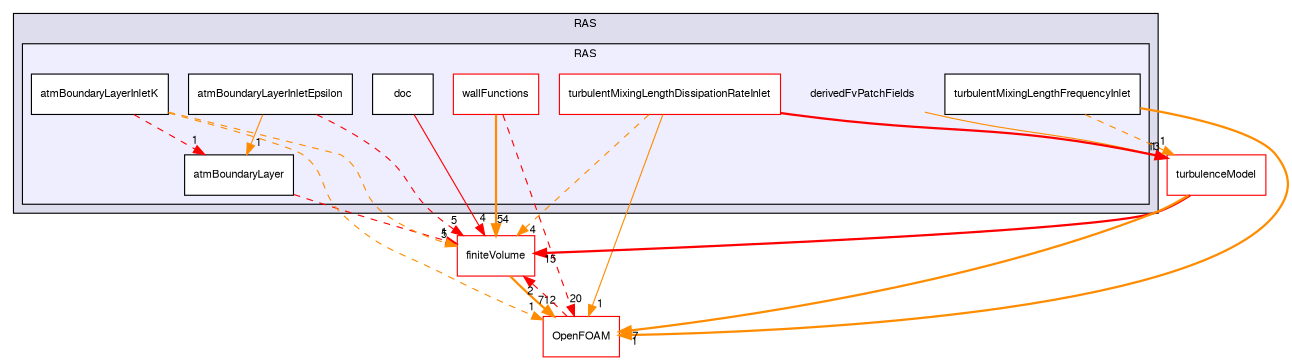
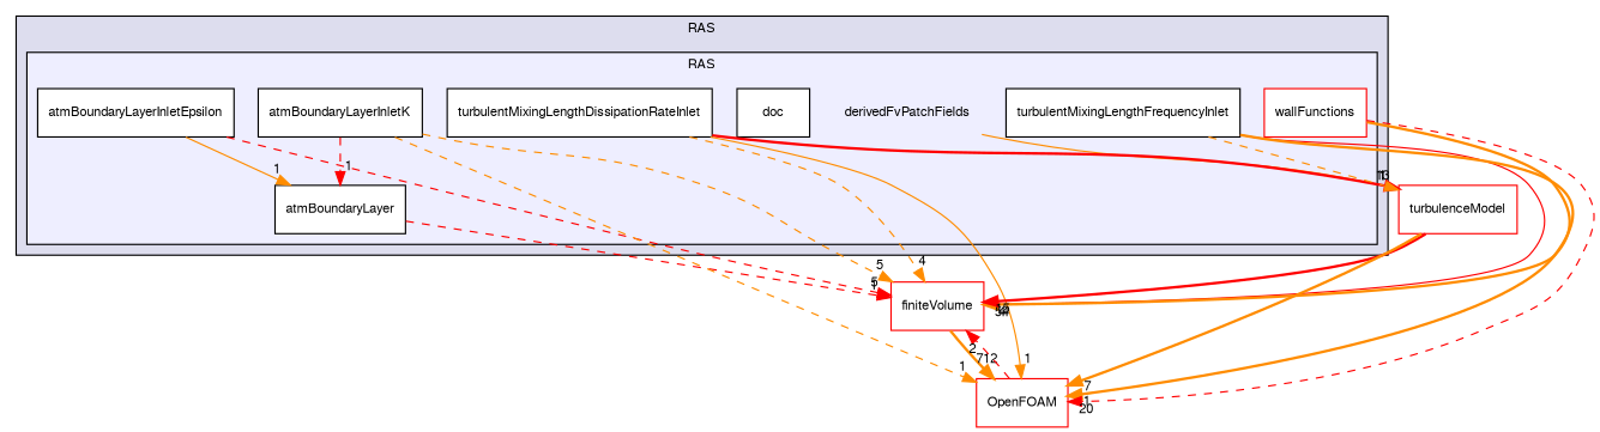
  digraph {
    compound=true
    node [fontname=FreeSans fontsize=10 shape=box color=black fillcolor=white style=filled]
    edge [color=darkorange headlabel=1 labeldistance=1.5 labelfontname=FreeSans labelfontsize=10 style=dashed]
    n1 [label=derivedFvPatchFields shape=plaintext color="" fillcolor="" style=""]
    n2 [label=atmBoundaryLayer]
    n3 [label=atmBoundaryLayerInletEpsilon]
    n4 [label=atmBoundaryLayerInletK]
    n5 [label=doc]
-   n6 [color=red label=turbulentMixingLengthDissipationRateInlet]
+   n6 [label=turbulentMixingLengthDissipationRateInlet]
    n7 [label=turbulentMixingLengthFrequencyInlet]
    n8 [color=red label=wallFunctions]
    n9 [color=red label=turbulenceModel fillcolor="" style=""]
    n10 [color=red label=finiteVolume fillcolor="" style=""]
    n11 [color=red label=OpenFOAM fillcolor="" style=""]
    subgraph cluster_1 {
      bgcolor="#ddddee"
      fontname=FreeSans
      fontsize=10
      label=RAS
      pencolor=black
      subgraph cluster_2 {
        bgcolor="#eeeeff"
        fontname=FreeSans
        fontsize=10
        label=RAS
        pencolor=black
        n1
        n2
        n3
        n4
        n5
        n6
        n7
        n8
      }
    }
    n1 -> n9 [headlabel=13 style=solid]
    n2 -> n10 [color=red]
    n3 -> n2 [style=solid]
    n3 -> n10 [color=red headlabel=5]
    n4 -> n2 [color=red]
    n4 -> n10 [headlabel=5]
    n4 -> n11
    n6 -> n9 [color=red style=bold]
    n6 -> n10 [headlabel=4]
    n6 -> n11 [style=solid]
    n7 -> n9
-   n5 -> n10 [color=red headlabel=4 style=solid]
+   n7 -> n10 [color=red headlabel=4 style=solid]
    n7 -> n11 [style=bold]
    n8 -> n10 [headlabel=54 style=bold]
    n8 -> n11 [color=red headlabel=20]
    n9 -> n10 [color=red headlabel=15 style=bold]
    n9 -> n11 [headlabel=7 style=bold]
    n10 -> n11 [headlabel=712 style=bold]
    n11 -> n10 [color=red headlabel=2]
  }
